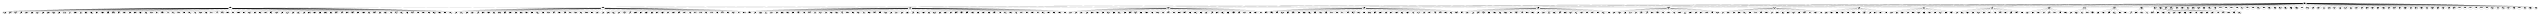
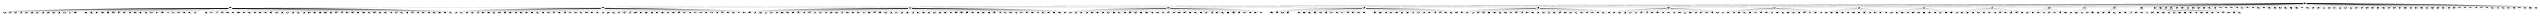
  graph {
    fontname="DejaVu Sans"
    node [fontname="DejaVu Sans"]
    edge [fontname="DejaVu Sans"]
    1390
    1392
    1393
    1404
    1420
    1430
    1433
    1439
    1440
    1443
    1447
    1449
    1450
    1476
    1481
    1526
    1549
    1566
    1570
    1594
    1602
    1603
    1634
    1636
    1643
    1662
    1694
    1705
    1721
    1723
    1728
    1733
    1747
    1797
    1822
    1824
    1828
    1834
    1835
    1848
    1854
    1855
    1865
    1871
    1875
    1403
    1413
    1424
    1426
    1427
    1445
    1448
    1454
    1473
    1500
    1508
    1510
    1511
    1516
    1517
    1519
    1527
    1563
    1567
    1576
    1582
    1614
    1658
    1659
    1667
    1688
    1690
    1702
    1711
    1717
    1719
    1720
    1730
    1745
    1757
    1764
    1767
    1805
    1821
    1842
    1856
    1862
    1405
    1409
    1419
    1429
    1431
    1435
    1442
    1453
    1463
    1465
    1468
    1475
    1477
    1528
-   1547
    1557
    1564
    1577
    1588
    1595
    1596
    1597
    1610
    1613
    1622
    1657
    1664
    1672
    1677
    1698
    1707
    1714
    1718
    1731
    1734
    1742
-   1753
    1765
    1770
    1779
    1796
    1808
    1827
    1833
    1837
    1846
    1850
    1857
    1870
    1394
    1408
    1423
    1441
    1462
    1484
    1486
    1506
    1512
    1535
    1536
    1575
    1579
    1609
    1612
    1619
    1621
    1623
    1624
    1629
    1648
    1675
    1726
    1749
    1754
    1755
    1769
    1788
    1810
    1825
    1845
    1866
    1873
    1874
    1410
    1414
    1432
    1460
    1469
    1502
    1503
    1504
    1505
    1569
    1580
    1586
    1615
    1620
    1628
    1644
    1663
    1678
    1679
    1682
    1693
    1701
    1768
    1804
    1813
    1830
    1401
    1406
    1436
    1464
    1470
    1490
    1497
    1533
    1537
    1550
    1556
    1627
    1651
    1670
    1681
    1689
    1712
    1715
    1771
    1773
    1775
    1778
    1786
    1790
    1816
    1840
    1877
    1878
    1398
    1400
    1455
    1474
    1478
    1578
    1585
    1606
    1630
    1697
    1706
    1729
    1740
    1748
    1751
    1752
    1756
    1794
    1802
    1815
    1841
    1847
    1852
    1879
    1889
    1415
    1416
    1417
    1451
    1485
    1496
    1514
    1530
    1542
    1546
    1548
    1560
    1587
    1589
    1591
    1598
    1616
    1635
    1637
    1685
    1691
    1703
    1704
    1736
    1746
    1787
    1801
    1803
    1807
    1814
    1831
    1861
    1886
    1887
    1412
    1402
    1421
    1458
    1513
    1520
    1522
    1541
    1553
    1574
    1583
    1639
    1649
    1652
    1683
    1725
    1735
    1761
    1799
    1812
    1838
    1839
    1858
    1884
    1885
    1467
    1493
    1501
    1534
    1555
    1593
    1696
    1760
    1763
    1860
    1872
-   1391
    1395
    1399
    1543
    1559
-   1590
    1638
    1653
    1654
    1669
    1676
    1695
    1710
    1732
    1777
    1829
    1849
    1876
    1883
-   1515
    1529
    1538
    1605
    1607
    1608
    1646
    1650
    1724
    1741
    1743
    1781
    1795
    1798
    1806
    1864
    1869
    1397
    1411
    1446
    1489
    1498
    1525
    1626
    1645
    1665
    1737
    1759
    1789
    1800
    1826
    1438
    1480
    1494
    1584
    1599
    1625
    1641
    1744
    1750
    1811
    1817
    1820
    1844
    1868
    1437
    1452
    1456
    1471
    1487
    1492
    1499
    1611
    1692
    1776
    1782
    1784
    1823
    1444
    1523
    1573
    1617
    1713
    1739
    1843
    1407
    1572
    1618
    1632
    1674
    1680
    1772
    1809
    1880
    1472
    1518
    1554
    1562
    1640
    1686
    1699
    1727
    1758
    1762
    1425
    1531
    1552
    1660
    1818
    1863
    1882
    1459
    1488
    1571
    1687
    1738
    1428
    1540
    1568
    1673
    1832
    1483
    1565
    1601
    1633
    1647
    1853
    1859
    1422
    1524
    1551
    1561
    1642
    1661
    1722
    1785
    1792
    1867
    1495
    1819
    1888
    1457
    1521
    1600
    1671
    1491
    1700
    1793
    1836
    1418
    1545
    1604
    1708
    1592
    1466
    1507
    1539
    1544
    1851
    1881
    1479
    1631
    1766
    1774
    1509
    1532
    1666
    1684
    1461
    1558
    1655
    1581
    1716
    1656
    1668
    1482
    1780
    1791
    1783
    1396
    1434
    1390 -- 1392
    1390 -- 1393
    1390 -- 1404
    1390 -- 1420
    1390 -- 1430
    1390 -- 1433
    1390 -- 1439
    1390 -- 1440
    1390 -- 1443
    1390 -- 1447
    1390 -- 1449
    1390 -- 1450
    1390 -- 1476
    1390 -- 1481
    1390 -- 1526
    1390 -- 1549
    1390 -- 1566
    1390 -- 1570
    1390 -- 1594
    1390 -- 1602
    1390 -- 1603
    1390 -- 1634
    1390 -- 1636
    1390 -- 1643
    1390 -- 1662
    1390 -- 1694
    1390 -- 1705
    1390 -- 1721
    1390 -- 1723
    1390 -- 1728
    1390 -- 1733
    1390 -- 1747
    1390 -- 1797
    1390 -- 1822
    1390 -- 1824
    1390 -- 1828
    1390 -- 1834
    1390 -- 1835
    1390 -- 1848
    1390 -- 1854
    1390 -- 1855
    1390 -- 1865
    1390 -- 1871
    1390 -- 1875
    1390 -- 1403
    1390 -- 1413
    1390 -- 1424
    1390 -- 1426
    1390 -- 1427
    1390 -- 1445
    1390 -- 1448
    1390 -- 1454
    1390 -- 1473
    1390 -- 1500
    1390 -- 1508
    1390 -- 1510
    1390 -- 1511
    1390 -- 1516
    1390 -- 1517
    1390 -- 1519
    1390 -- 1527
    1390 -- 1563
    1390 -- 1567
    1390 -- 1576
    1390 -- 1582
    1390 -- 1614
    1390 -- 1658
    1390 -- 1659
    1390 -- 1667
    1390 -- 1688
    1390 -- 1690
    1390 -- 1702
    1390 -- 1711
    1390 -- 1717
    1390 -- 1719
    1390 -- 1720
    1390 -- 1730
    1390 -- 1745
    1390 -- 1757
    1390 -- 1764
    1390 -- 1767
    1390 -- 1805
    1390 -- 1821
    1390 -- 1842
    1390 -- 1856
    1390 -- 1862
    1392 -- 1405
    1392 -- 1409
    1392 -- 1419
    1392 -- 1429
    1392 -- 1431
    1392 -- 1435
    1392 -- 1442
    1392 -- 1453
    1392 -- 1463
    1392 -- 1465
    1392 -- 1468
    1392 -- 1475
    1392 -- 1477
    1392 -- 1528
-   1392 -- 1547
    1392 -- 1557
    1392 -- 1564
    1392 -- 1577
    1392 -- 1588
    1392 -- 1595
    1392 -- 1596
    1392 -- 1597
    1392 -- 1610
    1392 -- 1613
    1392 -- 1622
    1392 -- 1657
    1392 -- 1664
    1392 -- 1672
    1392 -- 1677
    1392 -- 1698
    1392 -- 1707
    1392 -- 1714
    1392 -- 1718
    1392 -- 1731
    1392 -- 1734
    1392 -- 1742
-   1392 -- 1753
    1392 -- 1765
    1392 -- 1770
    1392 -- 1779
    1392 -- 1796
    1392 -- 1808
    1392 -- 1827
    1392 -- 1833
    1392 -- 1837
    1392 -- 1846
    1392 -- 1850
    1392 -- 1857
    1392 -- 1870
    1392 -- 1394
    1392 -- 1408
    1392 -- 1423
    1392 -- 1441
    1392 -- 1462
    1392 -- 1484
    1392 -- 1486
    1392 -- 1506
    1392 -- 1512
    1392 -- 1535
    1392 -- 1536
    1392 -- 1575
    1392 -- 1579
    1392 -- 1609
    1392 -- 1612
    1392 -- 1619
    1392 -- 1621
    1392 -- 1623
    1392 -- 1624
    1392 -- 1629
    1392 -- 1648
    1392 -- 1675
    1392 -- 1726
    1392 -- 1749
    1392 -- 1754
    1392 -- 1755
    1392 -- 1769
    1392 -- 1788
    1392 -- 1810
    1392 -- 1825
    1392 -- 1845
    1392 -- 1866
    1392 -- 1873
    1392 -- 1874
    1393 -- 1410
    1393 -- 1414
    1393 -- 1432
    1393 -- 1460
    1393 -- 1469
    1393 -- 1502
    1393 -- 1503
    1393 -- 1504
    1393 -- 1505
    1393 -- 1569
    1393 -- 1580
    1393 -- 1586
    1393 -- 1615
    1393 -- 1620
    1393 -- 1628
    1393 -- 1644
    1393 -- 1663
    1393 -- 1678
    1393 -- 1679
    1393 -- 1682
    1393 -- 1693
    1393 -- 1701
    1393 -- 1768
    1393 -- 1804
    1393 -- 1813
    1393 -- 1830
    1393 -- 1401
    1393 -- 1406
    1393 -- 1436
    1393 -- 1464
    1393 -- 1470
    1393 -- 1490
    1393 -- 1497
    1393 -- 1533
    1393 -- 1537
    1393 -- 1550
    1393 -- 1556
    1393 -- 1627
    1393 -- 1651
    1393 -- 1670
    1393 -- 1681
    1393 -- 1689
    1393 -- 1712
    1393 -- 1715
    1393 -- 1771
    1393 -- 1773
    1393 -- 1775
    1393 -- 1778
    1393 -- 1786
    1393 -- 1790
    1393 -- 1816
    1393 -- 1840
    1393 -- 1877
    1393 -- 1878
    1404 -- 1398
    1404 -- 1400
    1404 -- 1455
    1404 -- 1474
    1404 -- 1478
    1404 -- 1578
    1404 -- 1585
    1404 -- 1606
    1404 -- 1630
    1404 -- 1697
    1404 -- 1706
    1404 -- 1729
    1404 -- 1740
    1404 -- 1748
    1404 -- 1751
    1404 -- 1752
    1404 -- 1756
    1404 -- 1794
    1404 -- 1802
    1404 -- 1815
    1404 -- 1841
    1404 -- 1847
    1404 -- 1852
    1404 -- 1879
    1404 -- 1889
    1404 -- 1415
    1404 -- 1416
    1404 -- 1417
    1404 -- 1451
    1404 -- 1485
    1404 -- 1496
    1404 -- 1514
    1404 -- 1530
    1404 -- 1542
    1404 -- 1546
    1404 -- 1548
    1404 -- 1560
    1404 -- 1587
    1404 -- 1589
    1404 -- 1591
    1404 -- 1598
    1404 -- 1616
    1404 -- 1635
    1404 -- 1637
    1404 -- 1685
    1404 -- 1691
    1404 -- 1703
    1404 -- 1704
    1404 -- 1736
    1404 -- 1746
    1404 -- 1787
    1404 -- 1801
    1404 -- 1803
    1404 -- 1807
    1404 -- 1814
    1404 -- 1831
    1404 -- 1861
    1404 -- 1886
    1404 -- 1887
    1420 -- 1412
    1420 -- 1402
    1420 -- 1421
    1420 -- 1458
    1420 -- 1513
    1420 -- 1520
    1420 -- 1522
    1420 -- 1541
    1420 -- 1553
    1420 -- 1574
    1420 -- 1583
    1420 -- 1639
    1420 -- 1649
    1420 -- 1652
    1420 -- 1683
    1420 -- 1725
    1420 -- 1735
    1420 -- 1761
    1420 -- 1799
    1420 -- 1812
    1420 -- 1838
    1420 -- 1839
    1420 -- 1858
    1420 -- 1884
    1420 -- 1885
    1420 -- 1467
    1420 -- 1493
    1420 -- 1501
    1420 -- 1534
    1420 -- 1555
    1420 -- 1593
    1420 -- 1696
    1420 -- 1760
    1420 -- 1763
    1420 -- 1860
    1420 -- 1872
-   1430 -- 1391
    1430 -- 1395
    1430 -- 1399
    1430 -- 1543
    1430 -- 1559
-   1430 -- 1590
    1430 -- 1638
    1430 -- 1653
    1430 -- 1654
    1430 -- 1669
    1430 -- 1676
    1430 -- 1695
    1430 -- 1710
    1430 -- 1732
    1430 -- 1777
    1430 -- 1829
    1430 -- 1849
    1430 -- 1876
    1430 -- 1883
-   1430 -- 1515
    1430 -- 1529
    1430 -- 1538
    1430 -- 1605
    1430 -- 1607
    1430 -- 1608
    1430 -- 1646
    1430 -- 1650
    1430 -- 1724
    1430 -- 1741
    1430 -- 1743
    1430 -- 1781
    1430 -- 1795
    1430 -- 1798
    1430 -- 1806
    1430 -- 1864
    1430 -- 1869
    1433 -- 1397
    1433 -- 1411
    1433 -- 1446
    1433 -- 1489
    1433 -- 1498
    1433 -- 1525
    1433 -- 1626
    1433 -- 1645
    1433 -- 1665
    1433 -- 1737
    1433 -- 1759
    1433 -- 1789
    1433 -- 1800
    1433 -- 1826
    1433 -- 1438
    1433 -- 1480
    1433 -- 1494
    1433 -- 1584
    1433 -- 1599
    1433 -- 1625
    1433 -- 1641
    1433 -- 1744
    1433 -- 1750
    1433 -- 1811
    1433 -- 1817
    1433 -- 1820
    1433 -- 1844
    1433 -- 1868
    1439 -- 1437
    1439 -- 1452
    1439 -- 1456
    1439 -- 1471
    1439 -- 1487
    1439 -- 1492
    1439 -- 1499
    1439 -- 1611
    1439 -- 1692
    1439 -- 1776
    1439 -- 1782
    1439 -- 1784
    1439 -- 1823
    1439 -- 1444
    1439 -- 1523
    1439 -- 1573
    1439 -- 1617
    1439 -- 1713
    1439 -- 1739
    1439 -- 1843
    1440 -- 1407
    1440 -- 1572
    1440 -- 1618
    1440 -- 1632
    1440 -- 1674
    1440 -- 1680
    1440 -- 1772
    1440 -- 1809
    1440 -- 1880
    1440 -- 1472
    1440 -- 1518
    1440 -- 1554
    1440 -- 1562
    1440 -- 1640
    1440 -- 1686
    1440 -- 1699
    1440 -- 1727
    1440 -- 1758
    1440 -- 1762
    1443 -- 1425
    1443 -- 1531
    1443 -- 1552
    1443 -- 1660
    1443 -- 1818
    1443 -- 1863
    1443 -- 1882
    1443 -- 1459
    1443 -- 1488
    1443 -- 1571
    1443 -- 1687
    1443 -- 1738
    1447 -- 1428
    1447 -- 1540
    1447 -- 1568
    1447 -- 1673
    1447 -- 1832
    1447 -- 1483
    1447 -- 1565
    1447 -- 1601
    1447 -- 1633
    1447 -- 1647
    1447 -- 1853
    1447 -- 1859
    1449 -- 1422
    1449 -- 1524
    1449 -- 1551
    1449 -- 1561
    1449 -- 1642
    1449 -- 1661
    1449 -- 1722
    1449 -- 1785
    1449 -- 1792
    1449 -- 1867
    1449 -- 1495
    1449 -- 1819
    1449 -- 1888
    1450 -- 1457
    1450 -- 1521
    1450 -- 1600
    1450 -- 1671
    1450 -- 1491
    1450 -- 1700
    1450 -- 1793
    1450 -- 1836
    1476 -- 1418
    1476 -- 1545
    1476 -- 1604
    1476 -- 1708
    1476 -- 1592
    1481 -- 1466
    1481 -- 1507
    1481 -- 1539
    1481 -- 1544
    1481 -- 1851
    1481 -- 1881
    1526 -- 1479
    1526 -- 1631
    1526 -- 1766
    1526 -- 1774
    1549 -- 1509
    1549 -- 1532
    1549 -- 1666
    1549 -- 1684
    1566 -- 1461
    1566 -- 1558
    1566 -- 1655
    1570 -- 1581
    1570 -- 1716
    1570 -- 1656
    1602 -- 1668
    1603 -- 1482
    1603 -- 1780
    1634 -- 1791
    1694 -- 1783
    1723 -- 1396
    1728 -- 1434
  }
